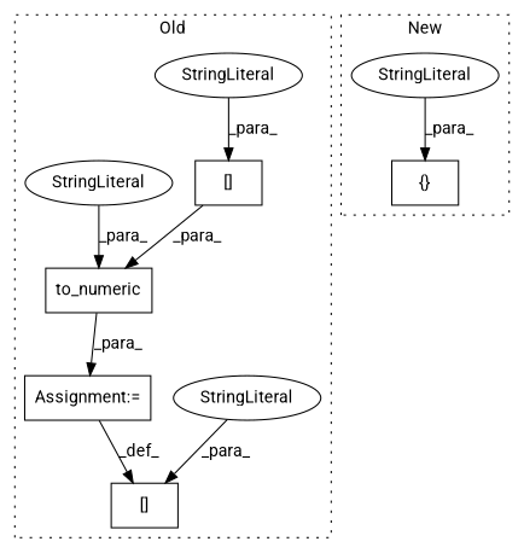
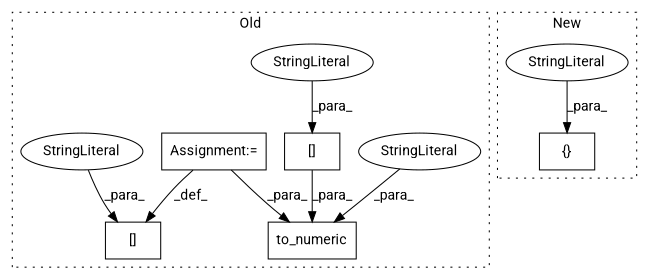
  digraph {
    fontname=Roboto
    node [a=45 l="15,1" shape=box fontname=Roboto]
    edge [fontname=Roboto]
    n1 [a=32 l="11,1" label=to_numeric s="14552,14602"]
    n2 [a=2 label="[]" s="14563,14592"]
    n3 [l=14 label=StringLiteral s=14578 shape=ellipse]
    n4 [a=2 label="[]" s="14514,14543"]
    n5 [l=14 label=StringLiteral s=14529 shape=ellipse]
    n6 [l=8 label=StringLiteral s=14594 shape=ellipse]
    n7 [a=7 l=1 label="Assignment:=" s=14544]
    n8 [a=4 l="1,1" label="{}" s="14327,14370"]
    n9 [l=11 label=StringLiteral s=14359 shape=ellipse]
    subgraph cluster_1 {
      label=Old
      style=dotted
      n1
      n2
      n3
      n4
      n5
      n6
      n7
    }
    subgraph cluster_2 {
      label=New
      style=dotted
      n8
      n9
    }
-   n1 -> n7 [label=_para_]
+   n7 -> n1 [label=_para_]
    n2 -> n1 [label=_para_]
    n3 -> n2 [label=_para_]
    n5 -> n4 [label=_para_]
    n6 -> n1 [label=_para_]
    n7 -> n4 [label=_def_]
    n9 -> n8 [label=_para_]
  }
